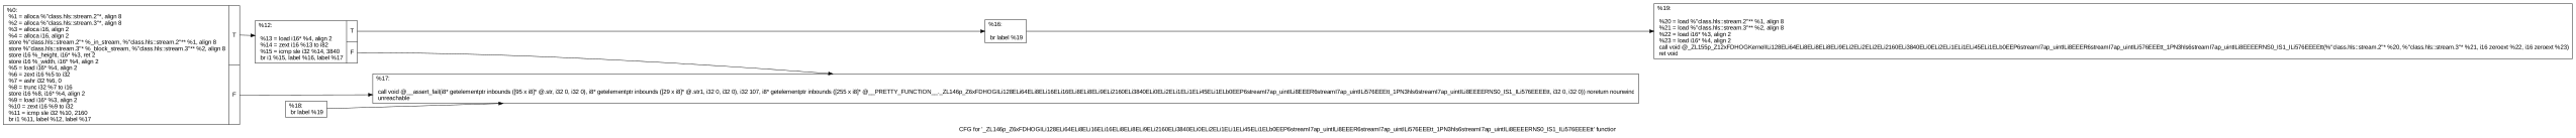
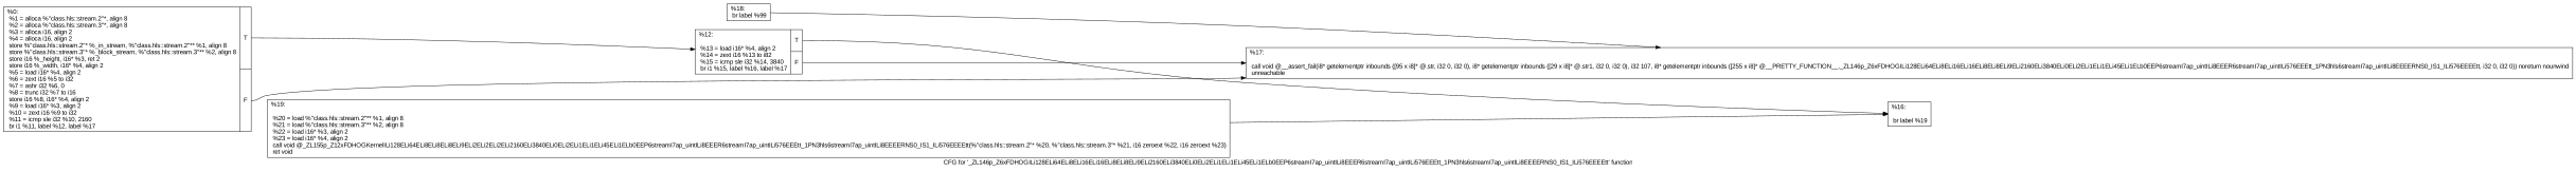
  digraph {
    fontname="Liberation Sans"
    label="CFG for '_ZL146p_Z6xFDHOGILi128ELi64ELi8ELi16ELi16ELi8ELi8ELi9ELi2160ELi3840ELi0ELi2ELi1ELi1ELi45ELi1ELb0EEP6streamI7ap_uintILi8EEER6streamI7ap_uintILi576EEEtt_1PN3hls6streamI7ap_uintILi8EEEERNS0_IS1_ILi576EEEEtt' function"
    rankdir=LR
    node [fontname="Liberation Sans" shape=record]
    edge [fontname="Liberation Sans"]
    n1 [label="{%0:\l  %1 = alloca %\"class.hls::stream.2\"*, align 8\l  %2 = alloca %\"class.hls::stream.3\"*, align 8\l  %3 = alloca i16, align 2\l  %4 = alloca i16, align 2\l  store %\"class.hls::stream.2\"* %_in_stream, %\"class.hls::stream.2\"** %1, align 8\l  store %\"class.hls::stream.3\"* %_block_stream, %\"class.hls::stream.3\"** %2, align 8\l  store i16 %_height, i16* %3, ret 2\l  store i16 %_width, i16* %4, align 2\l  %5 = load i16* %4, align 2\l  %6 = zext i16 %5 to i32\l  %7 = ashr i32 %6, 0\l  %8 = trunc i32 %7 to i16\l  store i16 %8, i16* %4, align 2\l  %9 = load i16* %3, align 2\l  %10 = zext i16 %9 to i32\l  %11 = icmp sle i32 %10, 2160\l  br i1 %11, label %12, label %17\l|{<s0>T|<s1>F}}"]
    n2 [label="{%12:\l\l  %13 = load i16* %4, align 2\l  %14 = zext i16 %13 to i82\l  %15 = icmp sle i32 %14, 3840\l  br i1 %15, label %16, label %17\l|{<s0>T|<s1>F}}"]
    n3 [label="{%17:\l\l  call void @__assert_fail(i8* getelementptr inbounds ([95 x i8]* @.str, i32 0, i32 0), i8* getelementptr inbounds ([29 x i8]* @.str1, i32 0, i32 0), i32 107, i8* getelementptr inbounds ([255 x i8]* @__PRETTY_FUNCTION__._ZL146p_Z6xFDHOGILi128ELi64ELi8ELi16ELi16ELi8ELi8ELi9ELi2160ELi3840ELi0ELi2ELi1ELi1ELi45ELi1ELb0EEP6streamI7ap_uintILi8EEER6streamI7ap_uintILi576EEEtt_1PN3hls6streamI7ap_uintILi8EEEERNS0_IS1_ILi576EEEEtt, i32 0, i32 0)) noreturn nounwind\l  unreachable\l}"]
    n4 [label="{%16:\l\l  br label %19\l}"]
    n5 [label="{%19:\l\l  %20 = load %\"class.hls::stream.2\"** %1, align 8\l  %21 = load %\"class.hls::stream.3\"** %2, align 8\l  %22 = load i16* %3, align 2\l  %23 = load i16* %4, align 2\l  call void @_ZL155p_Z12xFDHOGKernelILi128ELi64ELi8ELi8ELi8ELi9ELi2ELi2ELi2ELi2160ELi3840ELi0ELi2ELi1ELi1ELi45ELi1ELb0EEP6streamI7ap_uintILi8EEER6streamI7ap_uintILi576EEEtt_1PN3hls6streamI7ap_uintILi8EEEERNS0_IS1_ILi576EEEEtt(%\"class.hls::stream.2\"* %20, %\"class.hls::stream.3\"* %21, i16 zeroext %22, i16 zeroext %23)\l  ret void\l}"]
-   n6 [label="{%18:                                                  \l  br label %19\l}"]
+   n6 [label="{%18:                                                  \l  br label %99\l}"]
    n1 -> n2 [tailport=s0]
    n1 -> n3 [tailport=s1]
    n2 -> n3 [tailport=s1]
    n2 -> n4 [tailport=s0]
-   n4 -> n5
+   n5 -> n4
    n6 -> n3
  }
